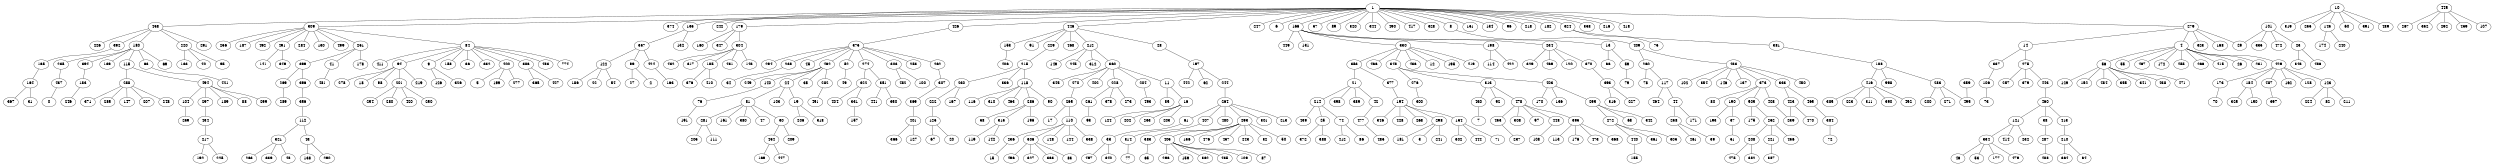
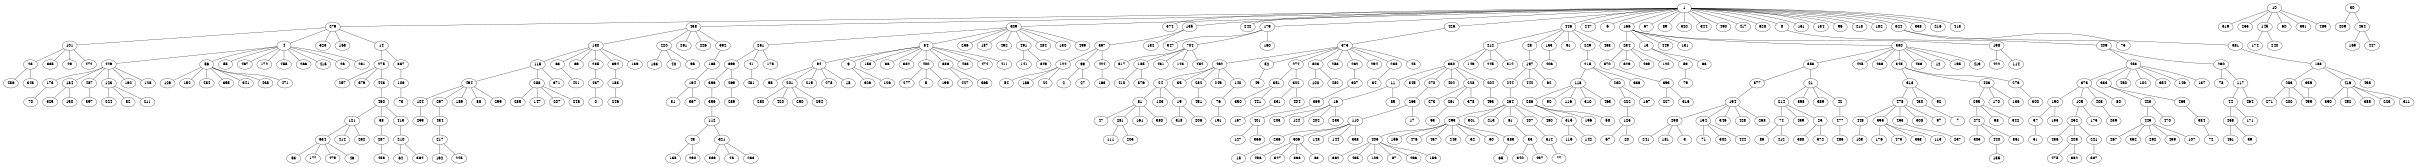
  strict graph {
    1
    279
    458
    309
    374
    135
    242
    179
    426
    446
    247
    6
    166
    57
    89
    320
    344
    490
    417
    328
    8
    151
    134
    96
    218
    182
    324
    358
    216
    418
    101
    4
    323
    168
    14
    180
    220
    291
    226
    392
    251
    84
    256
    187
    492
    491
    284
    130
    499
    357
    132
    347
-   304
+   304 [label=704]
    160
    375
    212
    28
    153
    91
    229
    468
    234
    13
    449
    131
    330
    198
    409
    75
    381
    23
    335
    29
    472
    429
    56
    55
    467
    172
    455
    266
    415
    26
    231
    275
    337
    115
    63
    69
    235
    394
    139
    133
    40
    95
    165
    399
    41
    178
    94
    9
    158
    36
    332
    400
    386
    483
-   474 [label=774]
+   474
    411
    141
    349
    122
    99
    424
    317
    185
    431
    143
    432
    462
    52
    274
    303
    253
    262
    294
    238
    45
    360
    149
    245
    312
    197
    406
    215
    370
    329
    469
    120
    59
    66
    353
+   425
    466
    348
    436
    12
    195
    419
    422
    114
    433
    260
    188
    486
    343
    173
    184
    487
    123
    162
    128
    129
    152
    484
    355
    341
    438
    471
    257
    379
    443
    106
    494
    288
    371
    421
    437
    183
    164
    396
    269
    481
    98
    201
    219
    278
    18
    326
    126
    277
    5
    199
    427
    365
    54
    186
    22
    2
    27
    163
    410
    376
    24
    35
    282
    249
    140
    49
    351
    322
    100
    482
    307
    34
    11
    345
    270
    402
    228
    204
    244
    442
    62
    118
    230
    336
    393
    79
    377
    21
    313
    403
    276
    373
    333
    450
    102
    354
    146
    137
    78
    117
    283
    416
-   498 [label=998]
+   498
    70
    325
    150
    397
    224
    82
    211
    460
    73
    104
    297
    189
    88
    299
    285
    147
    207
    248
    0
    246
    31
    367
    356
    289
    280
    420
    250
    254
    81
    103
    19
    451
    76
    350
    441
    331
    404
    369
    16
    85
    265
    273
    261
    378
    493
    264
    286
    90
    116
    310
    463
    222
    167
    227
    316
    194
    214
    398
    389
    42
    478
    430
    92
    295
    170
    136
    300
    190
-   105 [label=505]
+   105
    408
    80
    423
    465
    44
    464
    271
    200
    495
    390
    452
    385
    223
    311
    121
    38
    413
    10
    319
    255
    145
    60
    391
    489
    259
    434
    112
    47
    30
    281
    161
    380
    318
    206
    191
    157
    401
    203
    124
    202
    233
    110
    17
    93
    293
    301
    213
    61
    407
    480
    315
    196
    58
    125
    298
    154
    346
    428
    268
    74
    439
    25
    477
    448
    395
    453
    308
    97
    7
    272
    305
    440
    361
    68
    342
    37
    193
    252
    175
    239
    445
    470
    384
    258
    171
    359
    334
    414
    232
    287
    210
    174
    240
    217
    43
    321
    209
    454
    111
    205
    127
    366
    236
    306
    148
    144
    338
    405
    156
    476
    457
    243
    32
    50
    383
    33
    314
    119
    142
    67
    20
    241
    181
    3
    71
    302
    444
    86
    412
    388
    372
    485
    108
    176
    473
    368
    113
    237
    155
    51
    456
    208
    221
    267
    352
    292
    459
    107
    72
    461
    39
    53
    177
    479
    46
    488
    64
    364
    192
    225
    138
    290
    339
    48
    263
    169
    447
    15
    496
    327
    363
    83
    362
    435
    109
    87
    296
    159
    65
    340
    497
    77
    475
    382
    387
    1 -- 279
    1 -- 458
    1 -- 309
    1 -- 374
    1 -- 135
    1 -- 242
    1 -- 179
    1 -- 426
    1 -- 446
    1 -- 247
    1 -- 6
    1 -- 166
    1 -- 57
    1 -- 89
    1 -- 320
    1 -- 344
    1 -- 490
    1 -- 417
    1 -- 328
    1 -- 8
    1 -- 151
    1 -- 134
    1 -- 96
    1 -- 218
    1 -- 182
    1 -- 324
    1 -- 358
    1 -- 216
    1 -- 418
-   279 -- 29
+   279 -- 101
    279 -- 4
    279 -- 323
    279 -- 168
    279 -- 14
    458 -- 180
    458 -- 220
    458 -- 291
    458 -- 226
    458 -- 392
    309 -- 251
    309 -- 84
    309 -- 256
    309 -- 187
    309 -- 492
    309 -- 491
    309 -- 284
    309 -- 130
    309 -- 499
    135 -- 357
    135 -- 132
    179 -- 347
    179 -- 304
    179 -- 160
    426 -- 375
    446 -- 212
    446 -- 28
    446 -- 153
    446 -- 91
    446 -- 229
    446 -- 468
    166 -- 234
    166 -- 13
    166 -- 449
    166 -- 131
    166 -- 330
    166 -- 198
    8 -- 409
    324 -- 75
    324 -- 381
    101 -- 23
    101 -- 335
    101 -- 29
    101 -- 472
    4 -- 429
    4 -- 56
    4 -- 55
    4 -- 467
    4 -- 172
    4 -- 455
    4 -- 266
    4 -- 415
    4 -- 26
    4 -- 231
    14 -- 275
    14 -- 337
    180 -- 115
    180 -- 63
    180 -- 69
    180 -- 235
    180 -- 394
    180 -- 139
    220 -- 133
    220 -- 40
    220 -- 95
    392 -- 165
    251 -- 399
    251 -- 41
    251 -- 178
    84 -- 94
    84 -- 9
    84 -- 158
    84 -- 36
    84 -- 332
    84 -- 400
    84 -- 386
    84 -- 483
    84 -- 474
    84 -- 411
    491 -- 141
    491 -- 349
    357 -- 122
    357 -- 99
    357 -- 424
    304 -- 317
    304 -- 185
    304 -- 431
    304 -- 143
    304 -- 432
    375 -- 462
    375 -- 52
    375 -- 274
    375 -- 303
    375 -- 253
    375 -- 262
    375 -- 294
    375 -- 238
    375 -- 45
    212 -- 360
    212 -- 149
    212 -- 245
    212 -- 312
    28 -- 197
    153 -- 406
    229 -- 215
    234 -- 370
    234 -- 329
    234 -- 469
    234 -- 120
    13 -- 59
    13 -- 66
    330 -- 353
+   330 -- 425
    330 -- 466
    330 -- 348
    330 -- 436
    330 -- 12
    330 -- 195
    330 -- 419
    198 -- 422
    198 -- 114
    409 -- 433
    409 -- 260
    381 -- 188
    23 -- 486
    23 -- 343
    429 -- 173
    429 -- 184
    429 -- 487
    429 -- 123
    429 -- 162
    429 -- 128
    56 -- 129
    56 -- 152
    56 -- 484
    56 -- 355
    56 -- 341
    56 -- 438
    56 -- 471
    275 -- 257
    275 -- 379
    275 -- 443
    337 -- 106
    115 -- 494
    115 -- 288
-   288 -- 371
+   115 -- 371
    63 -- 421
    235 -- 437
    394 -- 183
    165 -- 164
    399 -- 396
    399 -- 269
    41 -- 481
    94 -- 98
    94 -- 201
    94 -- 219
    94 -- 278
    94 -- 18
    9 -- 326
    9 -- 126
    400 -- 277
    400 -- 5
    400 -- 199
    386 -- 427
    386 -- 365
    122 -- 54
    122 -- 186
    122 -- 22
    99 -- 2
    99 -- 27
    424 -- 163
    185 -- 410
    185 -- 376
    462 -- 24
    462 -- 35
    462 -- 282
    462 -- 249
    462 -- 140
    52 -- 49
    274 -- 351
    274 -- 322
    303 -- 100
    303 -- 482
    262 -- 307
    238 -- 34
    360 -- 11
    360 -- 345
    360 -- 270
    360 -- 402
    360 -- 228
    360 -- 204
    197 -- 244
    197 -- 442
    197 -- 62
    215 -- 118
    215 -- 230
    215 -- 336
    370 -- 393
    59 -- 79
    353 -- 377
    353 -- 21
    348 -- 313
    348 -- 403
    348 -- 276
    433 -- 373
    433 -- 333
    433 -- 450
    433 -- 102
    433 -- 354
    433 -- 146
    433 -- 137
    260 -- 78
    260 -- 117
    188 -- 283
    188 -- 416
    188 -- 498
    173 -- 70
    184 -- 325
    184 -- 150
    487 -- 397
    123 -- 224
    123 -- 82
    123 -- 211
    443 -- 460
    106 -- 73
    494 -- 104
    494 -- 297
    494 -- 189
    494 -- 88
    494 -- 299
    288 -- 285
    288 -- 147
    288 -- 207
    288 -- 248
    437 -- 0
    183 -- 246
    164 -- 31
    164 -- 367
    396 -- 356
    269 -- 289
    201 -- 280
    201 -- 420
    201 -- 250
    201 -- 254
    24 -- 81
    24 -- 103
    24 -- 19
    282 -- 451
    140 -- 76
    351 -- 350
    351 -- 441
    322 -- 331
    322 -- 404
    307 -- 369
    11 -- 16
    11 -- 85
    270 -- 265
    228 -- 273
    228 -- 261
    228 -- 378
    204 -- 493
    244 -- 264
    118 -- 286
    118 -- 90
    118 -- 116
    118 -- 310
    118 -- 463
    230 -- 222
    230 -- 167
    393 -- 227
    393 -- 316
    377 -- 194
    21 -- 214
    21 -- 398
    21 -- 389
    21 -- 42
    313 -- 478
    313 -- 430
    313 -- 92
    403 -- 295
    403 -- 170
    403 -- 136
    276 -- 300
    373 -- 190
    373 -- 105
    373 -- 408
    373 -- 80
    333 -- 423
    333 -- 465
    117 -- 44
    117 -- 464
    283 -- 271
    283 -- 200
    283 -- 495
    416 -- 390
    416 -- 452
    416 -- 385
    416 -- 223
    416 -- 311
    460 -- 121
    460 -- 38
    460 -- 413
    104 -- 259
    297 -- 434
    356 -- 112
    81 -- 47
-   81 -- 30
    81 -- 281
    81 -- 161
    81 -- 380
    19 -- 318
    19 -- 206
    76 -- 191
    331 -- 157
    369 -- 401
    16 -- 203
    16 -- 124
    16 -- 202
    16 -- 233
    265 -- 110
    265 -- 17
    261 -- 93
    264 -- 293
    264 -- 301
    264 -- 213
    264 -- 61
    264 -- 407
    264 -- 480
    286 -- 315
    286 -- 196
    286 -- 58
    222 -- 125
    194 -- 298
    194 -- 154
    194 -- 346
    194 -- 428
    194 -- 268
    214 -- 74
    214 -- 439
    214 -- 25
    42 -- 477
    478 -- 448
    478 -- 395
    478 -- 453
    478 -- 308
    478 -- 97
    430 -- 7
    295 -- 272
    295 -- 68
    295 -- 342
    190 -- 37
    190 -- 193
    105 -- 252
    105 -- 175
    408 -- 239
-   423 -- 239
+   423 -- 445
    423 -- 470
    465 -- 384
    44 -- 258
    44 -- 171
    121 -- 334
    121 -- 414
    121 -- 232
    38 -- 287
    413 -- 210
    10 -- 319
    10 -- 255
    10 -- 145
    10 -- 60
    10 -- 391
    10 -- 489
    145 -- 174
    145 -- 240
    434 -- 217
    112 -- 43
    112 -- 321
    30 -- 209
    30 -- 454
    281 -- 111
    281 -- 205
    401 -- 127
    401 -- 366
    110 -- 236
    110 -- 306
    110 -- 148
    110 -- 144
    110 -- 338
    293 -- 405
    293 -- 156
    293 -- 476
    293 -- 457
    293 -- 243
    293 -- 32
    293 -- 50
    293 -- 383
    61 -- 33
    407 -- 314
    315 -- 119
    315 -- 142
    125 -- 67
    125 -- 20
    298 -- 241
    298 -- 181
    298 -- 3
    154 -- 71
    154 -- 302
    154 -- 444
    74 -- 86
    74 -- 412
    25 -- 388
    25 -- 372
    477 -- 485
    448 -- 108
    395 -- 176
    395 -- 473
    395 -- 368
    395 -- 113
    453 -- 237
    272 -- 305
    272 -- 440
    272 -- 361
    440 -- 155
    37 -- 51
    252 -- 456
    252 -- 208
    252 -- 221
    445 -- 267
    445 -- 352
    445 -- 292
    445 -- 459
    445 -- 107
    384 -- 72
    258 -- 461
    258 -- 39
    359 -- 495
    334 -- 53
    334 -- 177
    334 -- 479
    334 -- 46
    287 -- 488
    210 -- 64
    210 -- 364
    217 -- 192
    217 -- 225
    43 -- 138
    43 -- 290
    321 -- 339
    321 -- 48
    321 -- 263
    454 -- 169
    454 -- 447
    236 -- 15
    306 -- 496
    306 -- 327
    306 -- 363
    306 -- 83
    405 -- 362
    405 -- 435
    405 -- 109
    405 -- 87
    405 -- 296
    405 -- 159
    383 -- 65
    33 -- 340
    33 -- 497
    314 -- 77
    208 -- 475
    208 -- 382
    221 -- 387
  }
